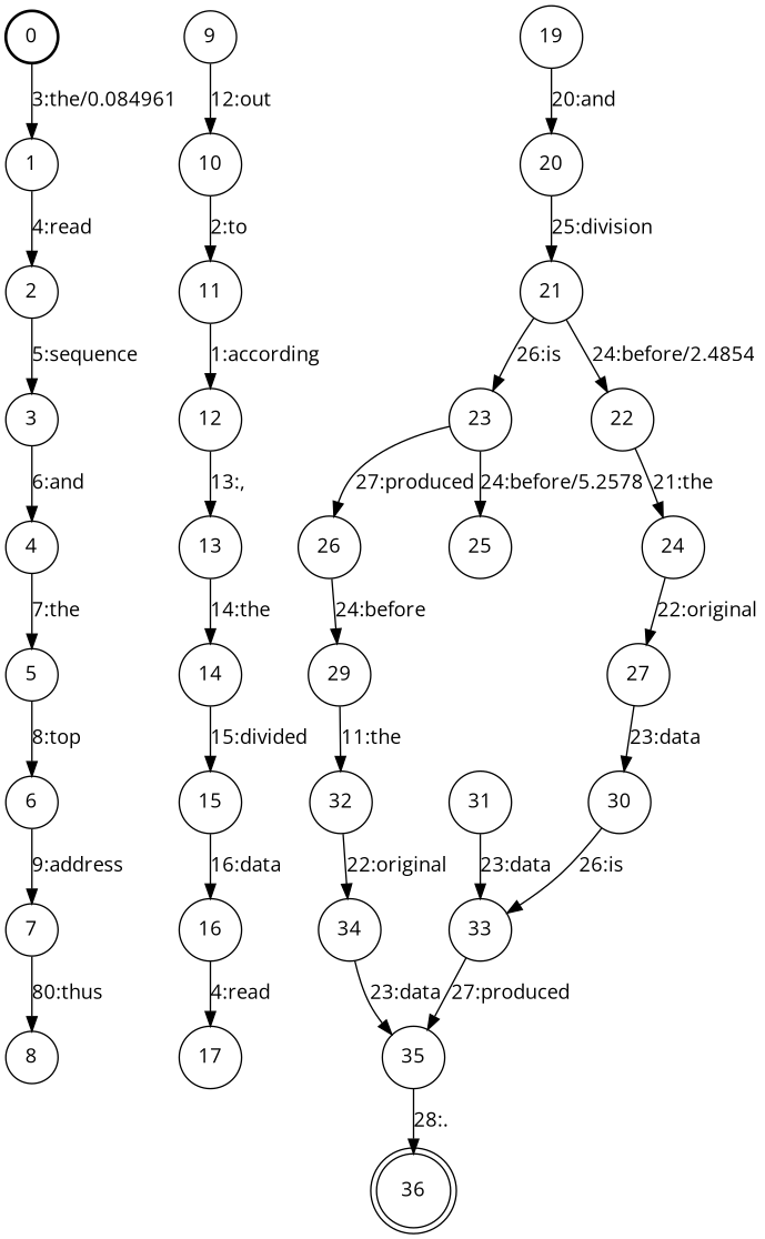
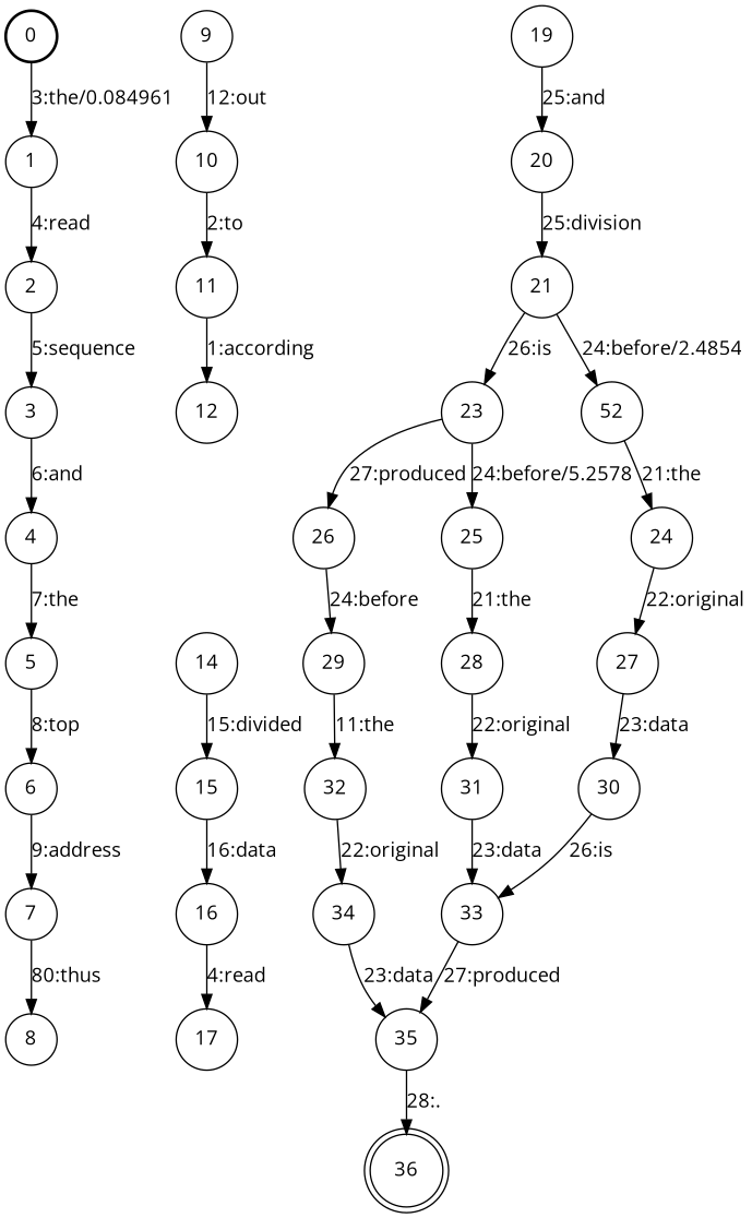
  digraph {
    fontname="Open Sans"
    nodesep=0.25
    rankdir=TB
    ranksep=0.4
    node [fontname="Open Sans" fontsize=14 shape=circle style=solid]
    edge [fontname="Open Sans" fontsize=14]
    n1 [label=0 style=bold]
    n2 [label=1]
    n3 [label=2]
    n4 [label=3]
    n5 [label=4]
    n6 [label=5]
    n7 [label=6]
    n8 [label=7]
    n9 [label=8]
    n10 [label=9]
    n11 [label=10]
    n12 [label=11]
    n13 [label=12]
-   n14 [label=13]
    n15 [label=14]
    n16 [label=15]
    n17 [label=16]
    n18 [label=17]
    n19 [label=19]
    n20 [label=20]
    n21 [label=21]
    n22 [label=23]
-   n23 [label=22]
+   n23 [label=52]
    n24 [label=25]
    n25 [label=26]
    n26 [label=24]
+   n27 [label=28]
    n28 [label=29]
    n29 [label=27]
    n30 [label=30]
    n31 [label=31]
    n32 [label=32]
    n33 [label=33]
    n34 [label=34]
    n35 [label=35]
    n36 [label=36 shape=doublecircle]
    n1 -> n2 [label="3:the/0.084961"]
    n2 -> n3 [label="4:read"]
    n3 -> n4 [label="5:sequence"]
    n4 -> n5 [label="6:and"]
    n5 -> n6 [label="7:the"]
    n6 -> n7 [label="8:top"]
    n7 -> n8 [label="9:address"]
    n8 -> n9 [label="80:thus"]
    n10 -> n11 [label="12:out"]
    n11 -> n12 [label="2:to"]
    n12 -> n13 [label="1:according"]
-   n13 -> n14 [label="13:,"]
-   n14 -> n15 [label="14:the"]
    n15 -> n16 [label="15:divided"]
    n16 -> n17 [label="16:data"]
    n17 -> n18 [label="4:read"]
-   n19 -> n20 [label="20:and"]
+   n19 -> n20 [label="25:and"]
    n20 -> n21 [label="25:division"]
    n21 -> n22 [label="26:is"]
    n21 -> n23 [label="24:before/2.4854"]
    n22 -> n24 [label="24:before/5.2578"]
    n22 -> n25 [label="27:produced"]
    n23 -> n26 [label="21:the"]
+   n24 -> n27 [label="21:the"]
    n25 -> n28 [label="24:before"]
    n26 -> n29 [label="22:original"]
+   n27 -> n31 [label="22:original"]
    n28 -> n32 [label="11:the"]
    n29 -> n30 [label="23:data"]
    n30 -> n33 [label="26:is"]
    n31 -> n33 [label="23:data"]
    n32 -> n34 [label="22:original"]
    n33 -> n35 [label="27:produced"]
    n34 -> n35 [label="23:data"]
    n35 -> n36 [label="28:."]
  }
